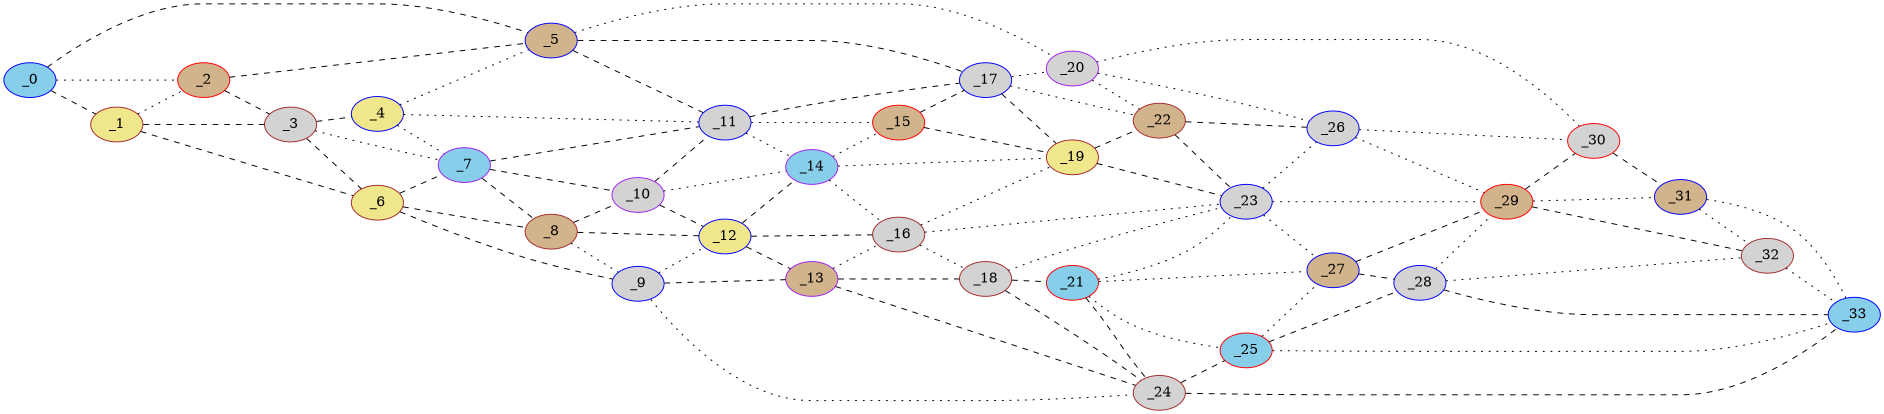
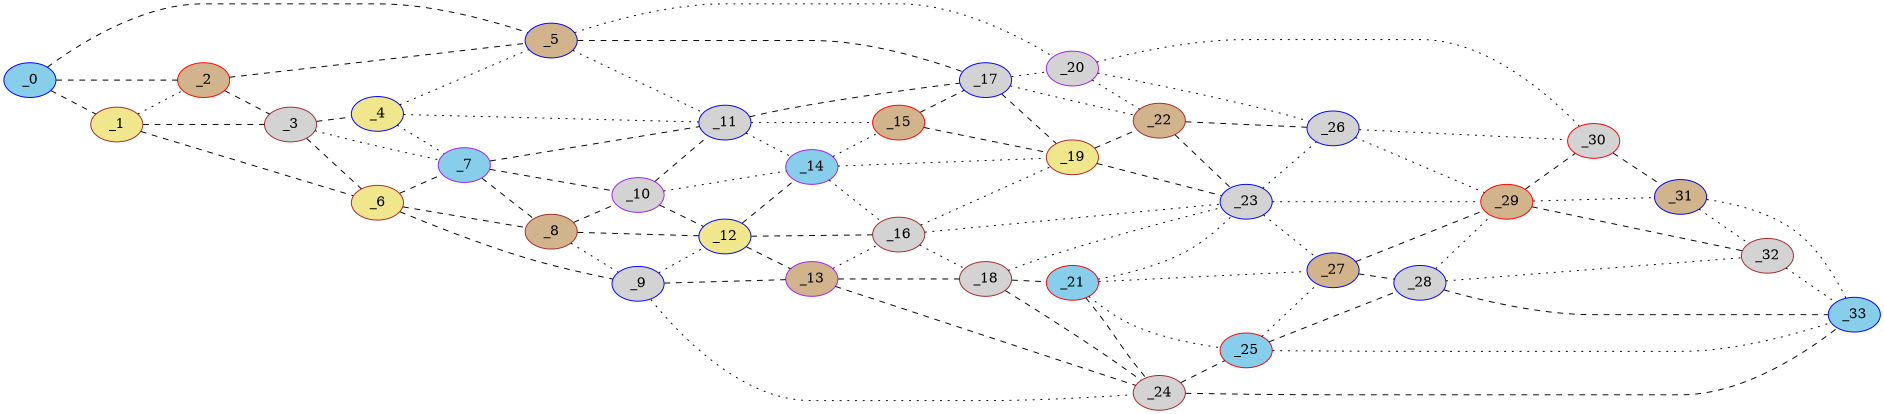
  graph {
    rankdir=LR
    node [color=blue fillcolor=lightgrey style=filled x=77 y=80]
    edge [style=dashed valence=2]
    _0 [fillcolor=skyblue x=15 y=82]
    _1 [color=brown fillcolor=khaki x=16 y=76]
    _2 [color=red fillcolor=tan x=22 y=83]
    _5 [fillcolor=tan x=37 y=87]
    _3 [color=brown x=27 y=71]
    _6 [color=brown fillcolor=khaki x=43 y=48]
    _11 [x=63 y=64]
    _17 [x=83]
    _20 [color=purple x=90]
    _4 [fillcolor=khaki x=35 y=78]
    _7 [color=purple fillcolor=skyblue x=43 y=59]
    _8 [color=brown fillcolor=tan x=52 y=47]
    _9 [x=61 y=34]
    _14 [color=purple fillcolor=skyblue y=57]
    _15 [color=red fillcolor=tan y=62]
    _19 [color=brown fillcolor=khaki x=89 y=67]
    _22 [color=brown fillcolor=tan x=92 y=72]
    _26 [x=105 y=70]
    _30 [color=red x=114 y=74]
    _10 [color=purple x=61 y=60]
    _12 [fillcolor=khaki x=64 y=50]
    _13 [color=purple fillcolor=tan y=37]
    _24 [color=brown x=101 y=25]
    _16 [color=brown x=79 y=52]
    _23 [x=98 y=57]
    _29 [color=red fillcolor=tan x=114 y=61]
    _31 [fillcolor=tan x=121 y=68]
    _18 [color=brown x=87 y=35]
    _25 [color=red fillcolor=skyblue x=101 y=32]
    _33 [fillcolor=skyblue x=125 y=38]
    _21 [color=red fillcolor=skyblue x=92 y=34]
    _27 [fillcolor=tan x=106 y=52]
    _28 [x=111 y=51]
    _32 [color=brown x=122 y=58]
    _0 -- _1 [valence=1]
-   _0 -- _2 [style=dotted]
+   _0 -- _2
    _0 -- _5 [valence=1]
    _1 -- _2 [style=dotted]
    _1 -- _3
    _1 -- _6 [valence=1]
    _2 -- _5
    _2 -- _3 [valence=1]
-   _5 -- _11
+   _5 -- _11 [style=dotted]
    _5 -- _17
    _5 -- _20 [style=dotted valence=1]
    _3 -- _6
    _3 -- _4
    _3 -- _7 [style=dotted]
    _6 -- _7
    _6 -- _8 [valence=1]
    _6 -- _9 [valence=1]
    _11 -- _17 [valence=1]
    _11 -- _14 [style=dotted]
    _11 -- _15 [style=dotted]
    _17 -- _20 [style=dotted valence=1]
    _17 -- _19 [valence=1]
    _17 -- _22 [style=dotted valence=1]
    _20 -- _22 [style=dotted valence=1]
    _20 -- _26 [style=dotted]
    _20 -- _30 [style=dotted valence=1]
    _4 -- _5 [style=dotted]
    _4 -- _11 [style=dotted valence=1]
    _4 -- _7 [style=dotted]
    _7 -- _11
    _7 -- _8
    _7 -- _10
    _8 -- _9 [style=dotted]
    _8 -- _10 [valence=1]
    _8 -- _12 [valence=1]
    _9 -- _12 [style=dotted]
    _9 -- _13
    _9 -- _24 [style=dotted valence=1]
    _14 -- _15 [style=dotted]
    _14 -- _19 [style=dotted valence=1]
    _14 -- _16 [style=dotted valence=1]
    _15 -- _17
    _15 -- _19
    _19 -- _22
    _19 -- _23
    _22 -- _26
    _22 -- _23 [valence=1]
    _26 -- _30 [style=dotted valence=1]
    _26 -- _29 [style=dotted]
    _30 -- _31 [valence=1]
    _10 -- _11 [valence=1]
    _10 -- _14 [style=dotted valence=1]
    _10 -- _12
    _12 -- _14 [valence=1]
    _12 -- _13
    _12 -- _16
    _13 -- _24
    _13 -- _16 [style=dotted valence=1]
    _13 -- _18
    _24 -- _25
    _24 -- _33 [valence=1]
    _16 -- _19 [style=dotted]
    _16 -- _23 [style=dotted valence=1]
    _16 -- _18 [style=dotted valence=1]
    _23 -- _26 [style=dotted]
    _23 -- _29 [style=dotted]
    _23 -- _27 [style=dotted]
    _29 -- _30 [valence=1]
    _29 -- _31 [style=dotted]
    _29 -- _32
    _31 -- _33 [style=dotted valence=1]
    _31 -- _32 [style=dotted]
    _18 -- _24
    _18 -- _23 [style=dotted]
    _18 -- _21
    _25 -- _33 [style=dotted valence=1]
    _25 -- _27 [style=dotted]
    _25 -- _28 [valence=1]
    _21 -- _24
    _21 -- _23 [style=dotted]
    _21 -- _25 [style=dotted valence=1]
    _21 -- _27 [style=dotted]
    _27 -- _29
    _27 -- _28 [valence=1]
    _28 -- _29 [style=dotted]
    _28 -- _33
    _28 -- _32 [style=dotted valence=1]
    _32 -- _33 [style=dotted valence=1]
  }
